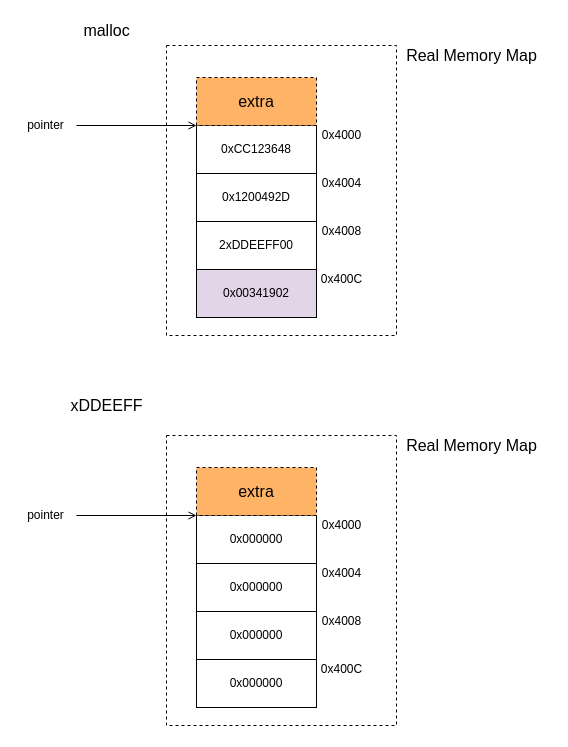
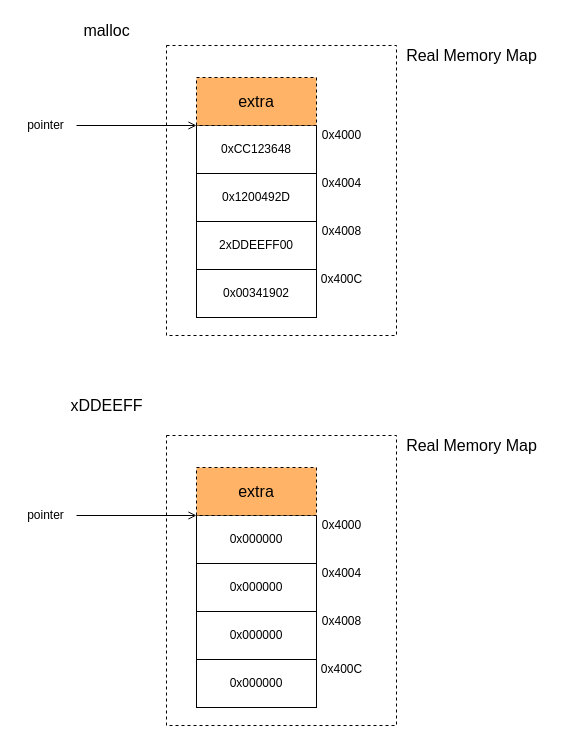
  <mxCell id="0" />
  <mxCell id="1" parent="0" />
  <mxCell id="2" value="" style="rounded=0;whiteSpace=wrap;html=1;dashed=1;fillColor=#ffffff;fontSize=16;" parent="1" vertex="1"><mxGeometry x="166" y="45" width="230" height="290" as="geometry" /></mxCell>
  <mxCell id="3" value="0xCC123648" style="rounded=0;whiteSpace=wrap;html=1;" parent="1" vertex="1"><mxGeometry x="196" y="125" width="120" height="48" as="geometry" /></mxCell>
  <mxCell id="4" value="&lt;span style=&quot;white-space: normal&quot;&gt;0x1200492D&lt;/span&gt;" style="rounded=0;whiteSpace=wrap;html=1;" parent="1" vertex="1"><mxGeometry x="196" y="173" width="120" height="48" as="geometry" /></mxCell>
  <mxCell id="5" value="&lt;span style=&quot;white-space: normal&quot;&gt;2xDDEEFF00&lt;/span&gt;" style="rounded=0;whiteSpace=wrap;html=1;" parent="1" vertex="1"><mxGeometry x="196" y="221" width="120" height="48" as="geometry" /></mxCell>
- <mxCell id="6" value="&lt;span style=&quot;white-space: normal&quot;&gt;0x00341902&lt;/span&gt;" style="rounded=0;whiteSpace=wrap;html=1;fillColor=#e1d5e7;" parent="1" vertex="1"><mxGeometry x="196" y="269" width="120" height="48" as="geometry" /></mxCell>
+ <mxCell id="6" value="&lt;span style=&quot;white-space: normal&quot;&gt;0x00341902&lt;/span&gt;" style="rounded=0;whiteSpace=wrap;html=1;" parent="1" vertex="1"><mxGeometry x="196" y="269" width="120" height="48" as="geometry" /></mxCell>
  <mxCell id="7" value="" style="endArrow=open;html=1;entryX=0;entryY=0;entryDx=0;entryDy=0;endFill=0;" parent="1" target="3" edge="1"><mxGeometry width="50" height="50" relative="1" as="geometry"><mxPoint x="76" y="125" as="sourcePoint" /><mxPoint x="116" y="125" as="targetPoint" /></mxGeometry></mxCell>
  <mxCell id="8" value="pointer" style="text;html=1;align=center;verticalAlign=middle;resizable=0;points=[];autosize=1;" parent="1" vertex="1"><mxGeometry x="20" y="115" width="50" height="20" as="geometry" /></mxCell>
  <mxCell id="9" value="0x4000" style="text;html=1;align=center;verticalAlign=middle;resizable=0;points=[];autosize=1;" parent="1" vertex="1"><mxGeometry x="316" y="125" width="50" height="20" as="geometry" /></mxCell>
  <mxCell id="10" value="0x4004" style="text;html=1;align=center;verticalAlign=middle;resizable=0;points=[];autosize=1;" parent="1" vertex="1"><mxGeometry x="316" y="173" width="50" height="20" as="geometry" /></mxCell>
  <mxCell id="11" value="0x4008" style="text;html=1;align=center;verticalAlign=middle;resizable=0;points=[];autosize=1;" parent="1" vertex="1"><mxGeometry x="316" y="221" width="50" height="20" as="geometry" /></mxCell>
  <mxCell id="12" value="extra" style="rounded=0;whiteSpace=wrap;html=1;dashed=1;fontSize=16;fillColor=#FFB366;" parent="1" vertex="1"><mxGeometry x="196" y="77" width="120" height="48" as="geometry" /></mxCell>
  <mxCell id="13" value="0x400C" style="text;html=1;align=center;verticalAlign=middle;resizable=0;points=[];autosize=1;" parent="1" vertex="1"><mxGeometry x="311" y="269" width="60" height="20" as="geometry" /></mxCell>
  <mxCell id="14" value="malloc" style="text;html=1;align=center;verticalAlign=middle;resizable=0;points=[];autosize=1;fontSize=16;" parent="1" vertex="1"><mxGeometry x="76" y="20" width="60" height="20" as="geometry" /></mxCell>
  <mxCell id="15" value="Real Memory Map" style="text;html=1;align=center;verticalAlign=middle;resizable=0;points=[];autosize=1;fontSize=16;" parent="1" vertex="1"><mxGeometry x="396" y="45" width="150" height="20" as="geometry" /></mxCell>
  <mxCell id="16" value="" style="rounded=0;whiteSpace=wrap;html=1;dashed=1;fillColor=#ffffff;fontSize=16;" parent="1" vertex="1"><mxGeometry x="166" y="435" width="230" height="290" as="geometry" /></mxCell>
  <mxCell id="17" value="0x000000" style="rounded=0;whiteSpace=wrap;html=1;" parent="1" vertex="1"><mxGeometry x="196" y="515" width="120" height="48" as="geometry" /></mxCell>
  <mxCell id="18" value="0x000000" style="rounded=0;whiteSpace=wrap;html=1;" parent="1" vertex="1"><mxGeometry x="196" y="563" width="120" height="48" as="geometry" /></mxCell>
  <mxCell id="19" value="0x000000" style="rounded=0;whiteSpace=wrap;html=1;" parent="1" vertex="1"><mxGeometry x="196" y="611" width="120" height="48" as="geometry" /></mxCell>
  <mxCell id="20" value="0x000000" style="rounded=0;whiteSpace=wrap;html=1;" parent="1" vertex="1"><mxGeometry x="196" y="659" width="120" height="48" as="geometry" /></mxCell>
  <mxCell id="21" value="" style="endArrow=open;html=1;entryX=0;entryY=0;entryDx=0;entryDy=0;endFill=0;" parent="1" target="17" edge="1"><mxGeometry width="50" height="50" relative="1" as="geometry"><mxPoint x="76" y="515" as="sourcePoint" /><mxPoint x="116" y="515" as="targetPoint" /></mxGeometry></mxCell>
  <mxCell id="22" value="pointer" style="text;html=1;align=center;verticalAlign=middle;resizable=0;points=[];autosize=1;" parent="1" vertex="1"><mxGeometry x="20" y="505" width="50" height="20" as="geometry" /></mxCell>
  <mxCell id="23" value="0x4000" style="text;html=1;align=center;verticalAlign=middle;resizable=0;points=[];autosize=1;" parent="1" vertex="1"><mxGeometry x="316" y="515" width="50" height="20" as="geometry" /></mxCell>
  <mxCell id="24" value="0x4004" style="text;html=1;align=center;verticalAlign=middle;resizable=0;points=[];autosize=1;" parent="1" vertex="1"><mxGeometry x="316" y="563" width="50" height="20" as="geometry" /></mxCell>
  <mxCell id="25" value="0x4008" style="text;html=1;align=center;verticalAlign=middle;resizable=0;points=[];autosize=1;" parent="1" vertex="1"><mxGeometry x="316" y="611" width="50" height="20" as="geometry" /></mxCell>
  <mxCell id="26" value="extra" style="rounded=0;whiteSpace=wrap;html=1;dashed=1;fontSize=16;fillColor=#FFB366;" parent="1" vertex="1"><mxGeometry x="196" y="467" width="120" height="48" as="geometry" /></mxCell>
  <mxCell id="27" value="0x400C" style="text;html=1;align=center;verticalAlign=middle;resizable=0;points=[];autosize=1;" parent="1" vertex="1"><mxGeometry x="311" y="659" width="60" height="20" as="geometry" /></mxCell>
  <mxCell id="28" value="xDDEEFF" style="text;html=1;align=center;verticalAlign=middle;resizable=0;points=[];autosize=1;fontSize=16;" parent="1" vertex="1"><mxGeometry x="71" y="395" width="70" height="20" as="geometry" /></mxCell>
  <mxCell id="29" value="Real Memory Map" style="text;html=1;align=center;verticalAlign=middle;resizable=0;points=[];autosize=1;fontSize=16;" parent="1" vertex="1"><mxGeometry x="396" y="435" width="150" height="20" as="geometry" /></mxCell>
